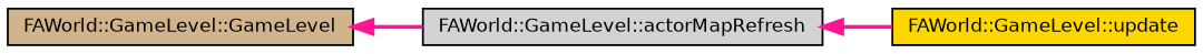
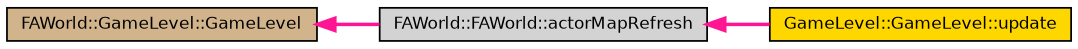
  digraph {
    rankdir=LR
    node [color=black fontname=Helvetica fontsize=10 shape=record style=filled]
    edge [color=deeppink dir=back fontname=Helvetica fontsize=10 labelfontname=Helvetica labelfontsize=10 style=bold]
-   n1 [fillcolor=lightgrey fontcolor=black height=0.2 label="FAWorld::GameLevel::actorMapRefresh" width=0.4]
-   n2 [fillcolor=gold height=0.2 label="FAWorld::GameLevel::update" width=0.4]
+   n1 [fillcolor=lightgrey fontcolor=black height=0.2 label="FAWorld::FAWorld::actorMapRefresh" width=0.4]
+   n2 [fillcolor=gold height=0.2 label="GameLevel::GameLevel::update" width=0.4]
    n3 [fillcolor=tan height=0.2 label="FAWorld::GameLevel::GameLevel" width=0.4]
    n1 -> n2
    n3 -> n1
  }
